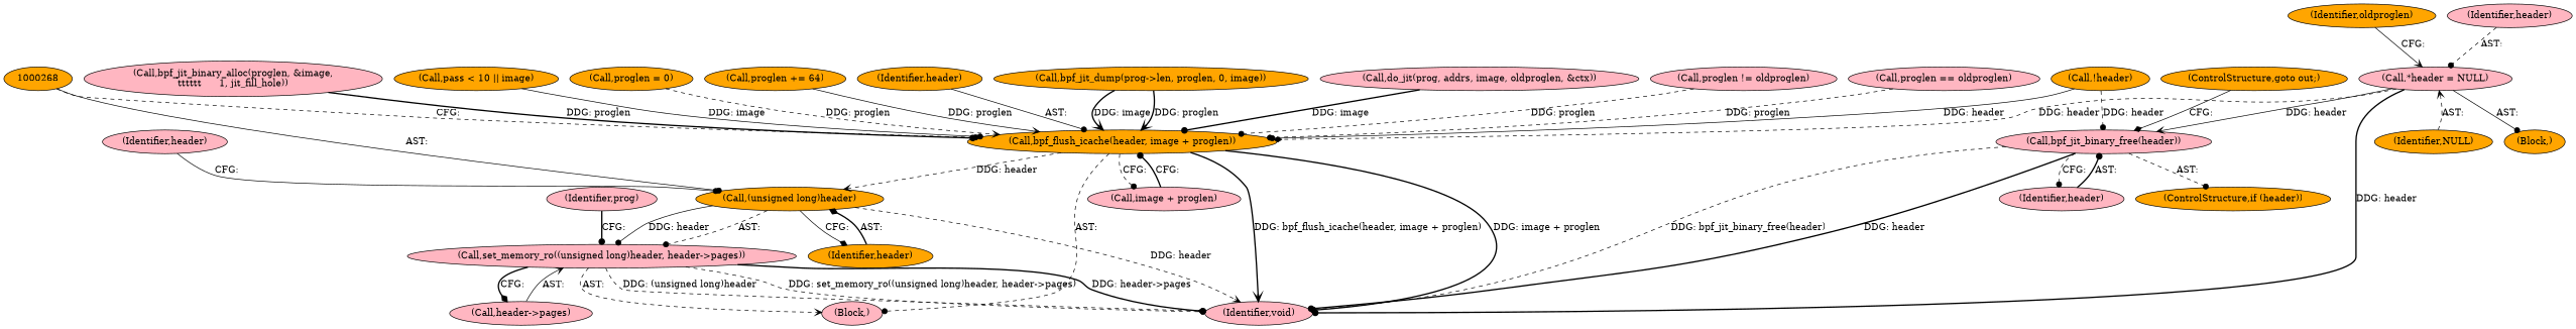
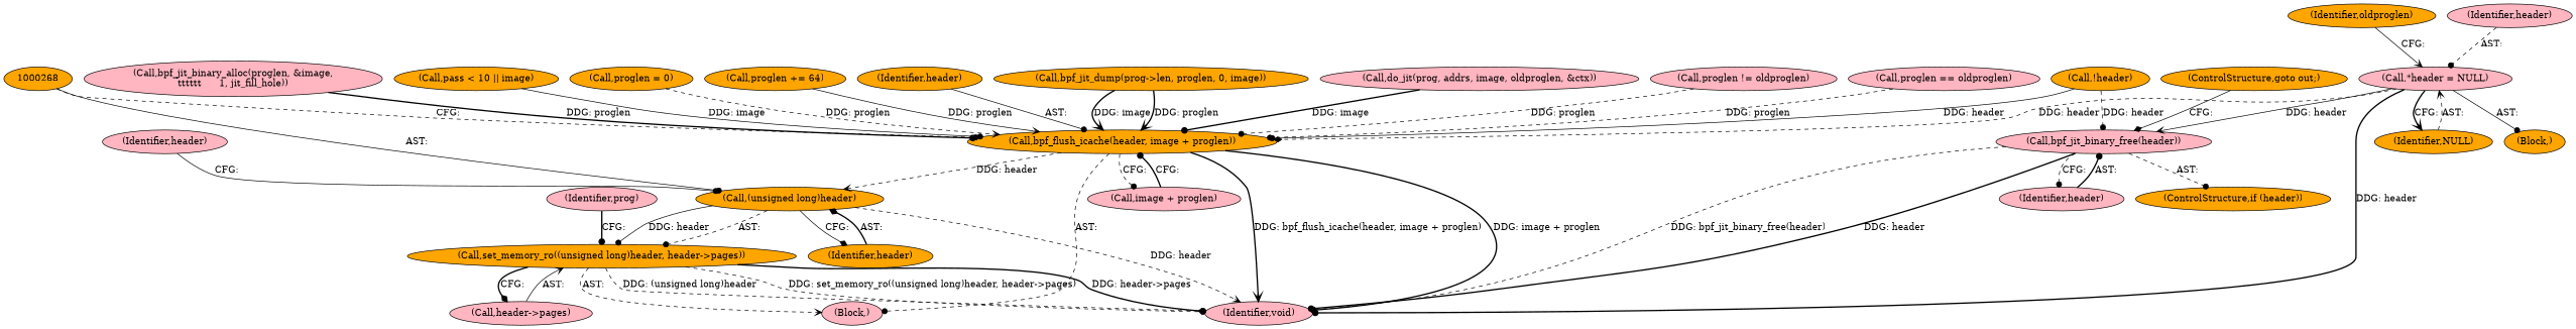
  digraph {
    node [fillcolor=orange style=filled]
    edge [arrowhead=dot style=dashed]
    n1 [fillcolor=lightpink label="(Call,*header = NULL)"]
    n2 [fillcolor=lightpink label="(Call,bpf_jit_binary_free(header))"]
    n3 [label="(Call,bpf_flush_icache(header, image + proglen))"]
    n4 [fillcolor=lightpink label="(Identifier,void)"]
    n5 [label="(Identifier,NULL)"]
    n6 [label="(Block,)"]
    n7 [label="(ControlStructure,if (header))"]
    n8 [fillcolor=lightpink label="(Identifier,header)"]
    n9 [label="(Call,(unsigned long)header)"]
    n10 [fillcolor=lightpink label="(Block,)"]
    n11 [fillcolor=lightpink label="(Call,image + proglen)"]
-   n12 [fillcolor=lightpink label="(Call,set_memory_ro((unsigned long)header, header->pages))"]
+   n12 [label="(Call,set_memory_ro((unsigned long)header, header->pages))"]
    n13 [label="(Identifier,header)"]
    n14 [fillcolor=lightpink label="(Call,header->pages)"]
    n15 [fillcolor=lightpink label="(Identifier,header)"]
    n16 [label="(Call,!header)"]
    n17 [label="(Identifier,oldproglen)"]
    n18 [fillcolor=lightpink label="(Identifier,prog)"]
    n19 [label="(Call,pass < 10 || image)"]
    n20 [label="(Call,bpf_jit_dump(prog->len, proglen, 0, image))"]
    n21 [label="(Call,proglen = 0)"]
    n22 [label="(Call,proglen += 64)"]
    n23 [fillcolor=lightpink label="(Identifier,header)"]
    n24 [label="(Identifier,header)"]
    n25 [fillcolor=lightpink label="(Call,do_jit(prog, addrs, image, oldproglen, &ctx))"]
    n26 [label="(ControlStructure,goto out;)"]
    n27 [fillcolor=lightpink label="(Call,proglen != oldproglen)"]
    n28 [fillcolor=lightpink label="(Call,proglen == oldproglen)"]
    n29 [fillcolor=lightpink label="(Call,bpf_jit_binary_alloc(proglen, &image,\n\t\t\t\t\t\t      1, jit_fill_hole))"]
    1000268
    n1 -> n2 [arrowhead=vee label="DDG: header" style=solid]
    n1 -> n3 [arrowhead=diamond label="DDG: header"]
    n1 -> n4 [label="DDG: header" style=bold]
+   n1 -> n5 [arrowhead=vee label="CFG: " style=bold]
    n1 -> n6 [label="AST: " style=solid]
    n2 -> n4 [label="DDG: bpf_jit_binary_free(header)"]
    n2 -> n4 [label="DDG: header" style=bold]
    n2 -> n7 [label="AST: "]
    n2 -> n8 [label="CFG: "]
    n3 -> n4 [label="DDG: image + proglen" style=bold]
    n3 -> n4 [arrowhead=vee label="DDG: bpf_flush_icache(header, image + proglen)" style=bold]
    n3 -> n9 [arrowhead=vee label="DDG: header"]
    n3 -> n10 [label="AST: "]
    n3 -> n11 [label="CFG: "]
    n5 -> n1 [arrowhead=vee label="AST: "]
    n8 -> n2 [label="AST: " style=bold]
    n9 -> n4 [arrowhead=vee label="DDG: header"]
    n9 -> n12 [label="AST: "]
    n9 -> n12 [label="DDG: header" style=solid]
    n9 -> n13 [arrowhead=diamond label="CFG: " style=solid]
    n11 -> n3 [label="CFG: " style=bold]
    n12 -> n4 [arrowhead=diamond label="DDG: (unsigned long)header"]
    n12 -> n4 [label="DDG: set_memory_ro((unsigned long)header, header->pages)"]
    n12 -> n4 [label="DDG: header->pages" style=bold]
    n12 -> n10 [arrowhead=vee label="AST: "]
    n12 -> n14 [arrowhead=diamond label="CFG: " style=bold]
    n13 -> n9 [arrowhead=diamond label="AST: " style=bold]
    n14 -> n12 [arrowhead=vee label="AST: " style=solid]
    n15 -> n9 [label="CFG: " style=solid]
    n16 -> n2 [label="DDG: header"]
    n16 -> n3 [label="DDG: header" style=solid]
    n17 -> n1 [arrowhead=vee label="CFG: " style=solid]
    n18 -> n12 [label="CFG: " style=bold]
    n19 -> n3 [label="DDG: image" style=solid]
    n20 -> n3 [arrowhead=vee label="DDG: image" style=bold]
    n20 -> n3 [arrowhead=vee label="DDG: proglen" style=bold]
    n21 -> n3 [arrowhead=vee label="DDG: proglen"]
    n22 -> n3 [arrowhead=vee label="DDG: proglen" style=solid]
    n23 -> n1 [label="AST: "]
    n24 -> n3 [label="AST: " style=solid]
    n25 -> n3 [label="DDG: image" style=bold]
    n26 -> n2 [arrowhead=diamond label="CFG: " style=solid]
    n27 -> n3 [label="DDG: proglen"]
    n28 -> n3 [label="DDG: proglen"]
    n29 -> n3 [label="DDG: proglen" style=bold]
    1000268 -> n3 [label="CFG: "]
    1000268 -> n9 [label="AST: " style=solid]
  }
